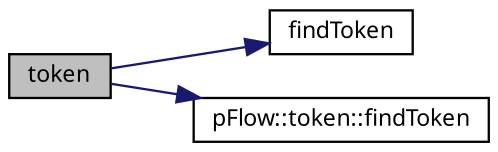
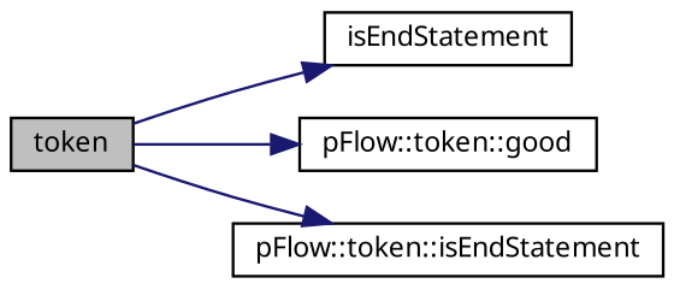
  digraph {
    fontname="Noto Sans"
    rankdir=LR
    node [color=black fillcolor=white fontname="Noto Sans" fontsize=10 shape=record style=filled]
    edge [color=midnightblue fontname="Noto Sans" fontsize=10 labelfontname=Helvetica labelfontsize=10 style=solid]
    n1 [fillcolor=grey75 fontcolor=black height=0.2 label=token width=0.4]
-   n2 [height=0.2 label=findToken width=0.4]
-   n3 [height=0.2 label="pFlow::token::findToken" width=0.4]
+   n2 [height=0.2 label=isEndStatement width=0.4]
+   n3 [height=0.2 label="pFlow::token::good" width=0.4]
+   n4 [height=0.2 label="pFlow::token::isEndStatement" width=0.4]
    n1 -> n2
    n1 -> n3
+   n1 -> n4
  }
